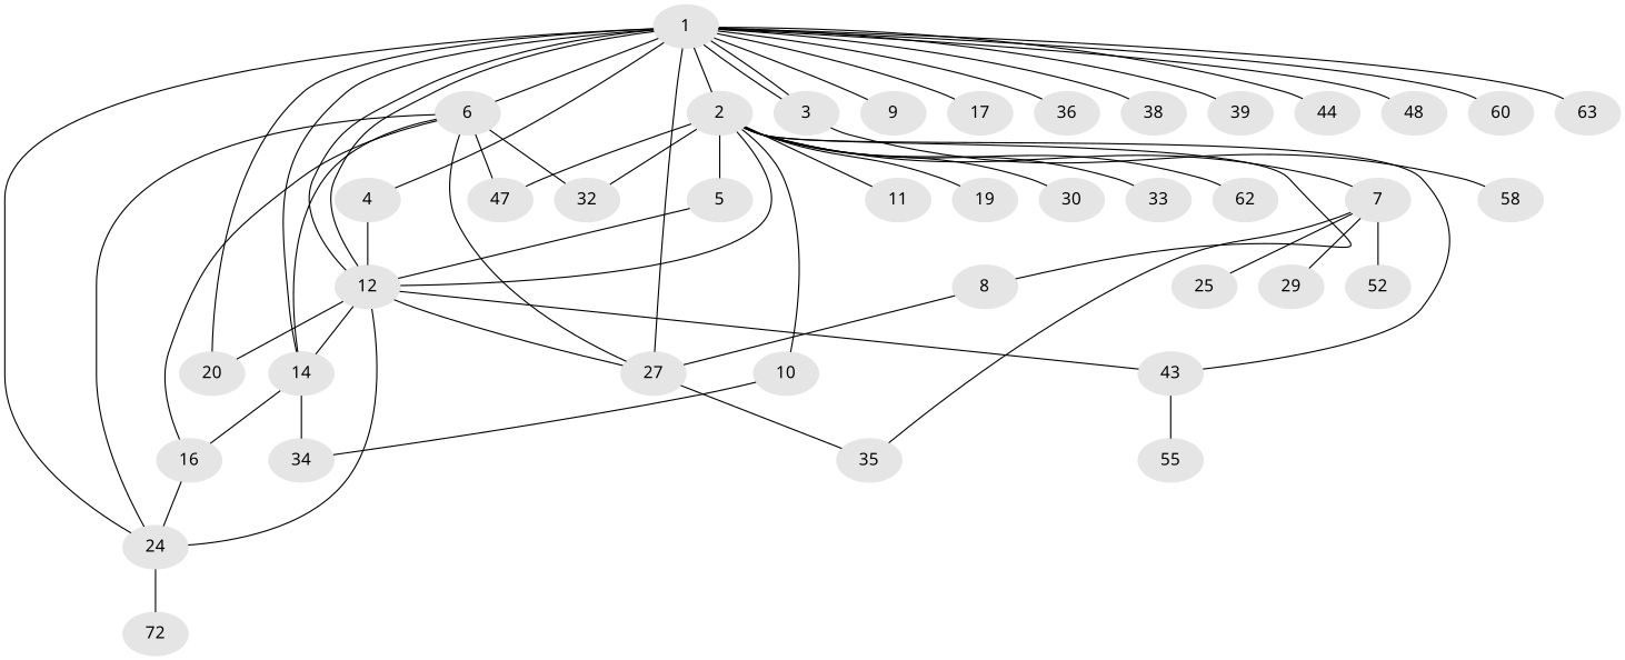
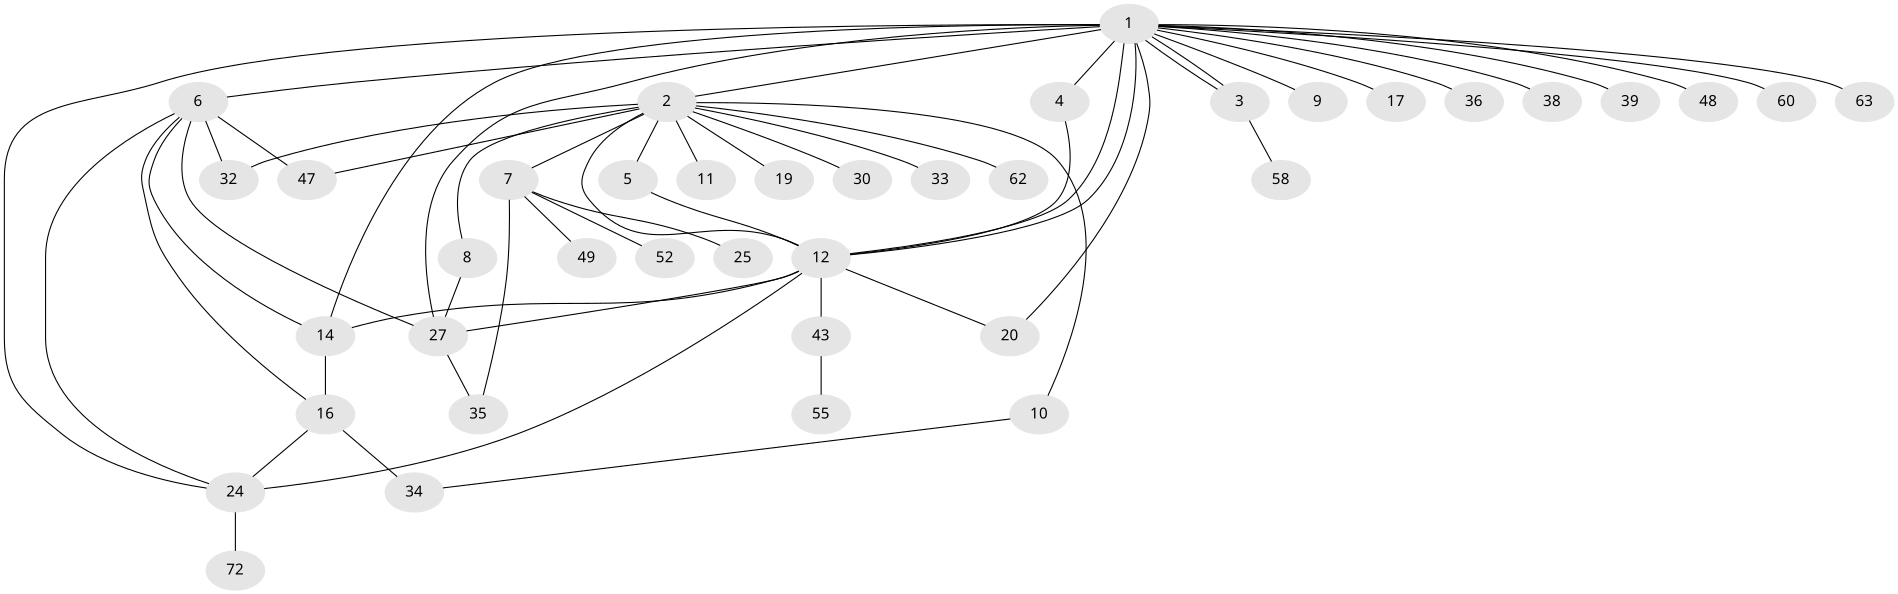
  graph {
    fontname="Noto Sans"
    node [color=gray90 fontname="Noto Sans" style=filled]
    edge [fontname="Noto Sans"]
    1
    2
    3
    4
    6 [super="+13+23+65"]
    9
    12 [super="+46+15+18+29"]
    14 [super="+21+51"]
    17
    20 [super="+37"]
    24
    27 [super="+31"]
    36
    38
    39 [super="+40"]
-   44
    48
    60
    63
    5
    7
    8
    10
    11
    19
    30
    32
    33
    43
    47 [super="+54"]
    62
    58
    16 [super="+22"]
    n34 [label=72]
    35 [super="+45"]
    25
-   49 [label=29]
+   49
    52
    34 [super="+69"]
    55
    1 -- 2
    1 -- 3
    1 -- 3
    1 -- 4
    1 -- 6 [weight=2]
    1 -- 9
    1 -- 12 [weight=3]
    1 -- 12
    1 -- 14
    1 -- 17
    1 -- 20
    1 -- 24
    1 -- 27 [weight=2]
    1 -- 36
    1 -- 38
    1 -- 39
-   1 -- 44
    1 -- 48
    1 -- 60
    1 -- 63
    2 -- 12 [weight=2]
    2 -- 5
    2 -- 7
    2 -- 8
    2 -- 10
    2 -- 11
    2 -- 19
    2 -- 30
    2 -- 32
    2 -- 33
-   2 -- 43
    2 -- 47
    2 -- 62
    3 -- 58
    4 -- 12
    6 -- 14
    6 -- 24
    6 -- 27
    6 -- 32
    6 -- 47
    6 -- 16
    12 -- 14 [weight=2]
    12 -- 20
    12 -- 24
    12 -- 27
    12 -- 43
    14 -- 16 [weight=2]
    24 -- n34
    27 -- 35
    5 -- 12
    7 -- 35
    7 -- 25
    7 -- 49
    7 -- 52
    8 -- 27
    10 -- 34
    43 -- 55
    16 -- 24
-   14 -- 34
+   16 -- 34
  }
